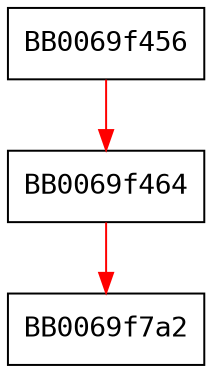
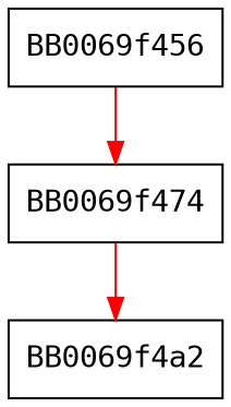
  digraph {
    fontname="DejaVu Sans Mono"
    splines=ortho
    node [fontname="DejaVu Sans Mono" shape=box]
    edge [color=red fontname="DejaVu Sans Mono"]
    BB0069f456
-   BB0069f474 [label=BB0069f464]
-   BB0069f4a2 [label=BB0069f7a2]
+   BB0069f474
+   BB0069f4a2
    BB0069f456 -> BB0069f474
    BB0069f474 -> BB0069f4a2
  }
